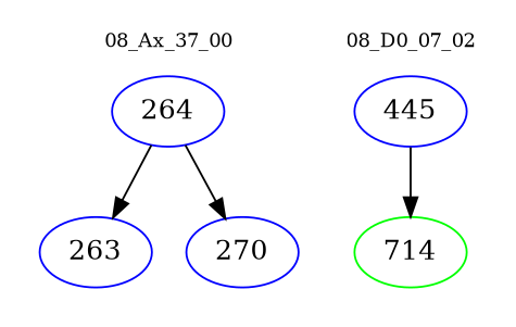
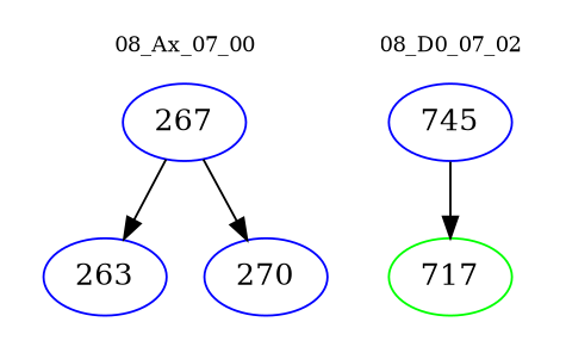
  digraph {
    node [color=blue]
    edge [color=black]
-   n1 [label=264]
+   n1 [label=267]
    n2 [label=263]
    n3 [label=270]
-   n4 [label=445]
-   n5 [color=green label=714]
+   n4 [label=745]
+   n5 [color=green label=717]
    subgraph cluster_1 {
      color=white
      fontsize=10
-     label="08_Ax_37_00"
+     label="08_Ax_07_00"
      n1
      n2
      n3
    }
    subgraph cluster_2 {
      color=white
      fontsize=10
      label="08_D0_07_02"
      n4
      n5
    }
    n1 -> n2
    n1 -> n3
    n4 -> n5
  }
